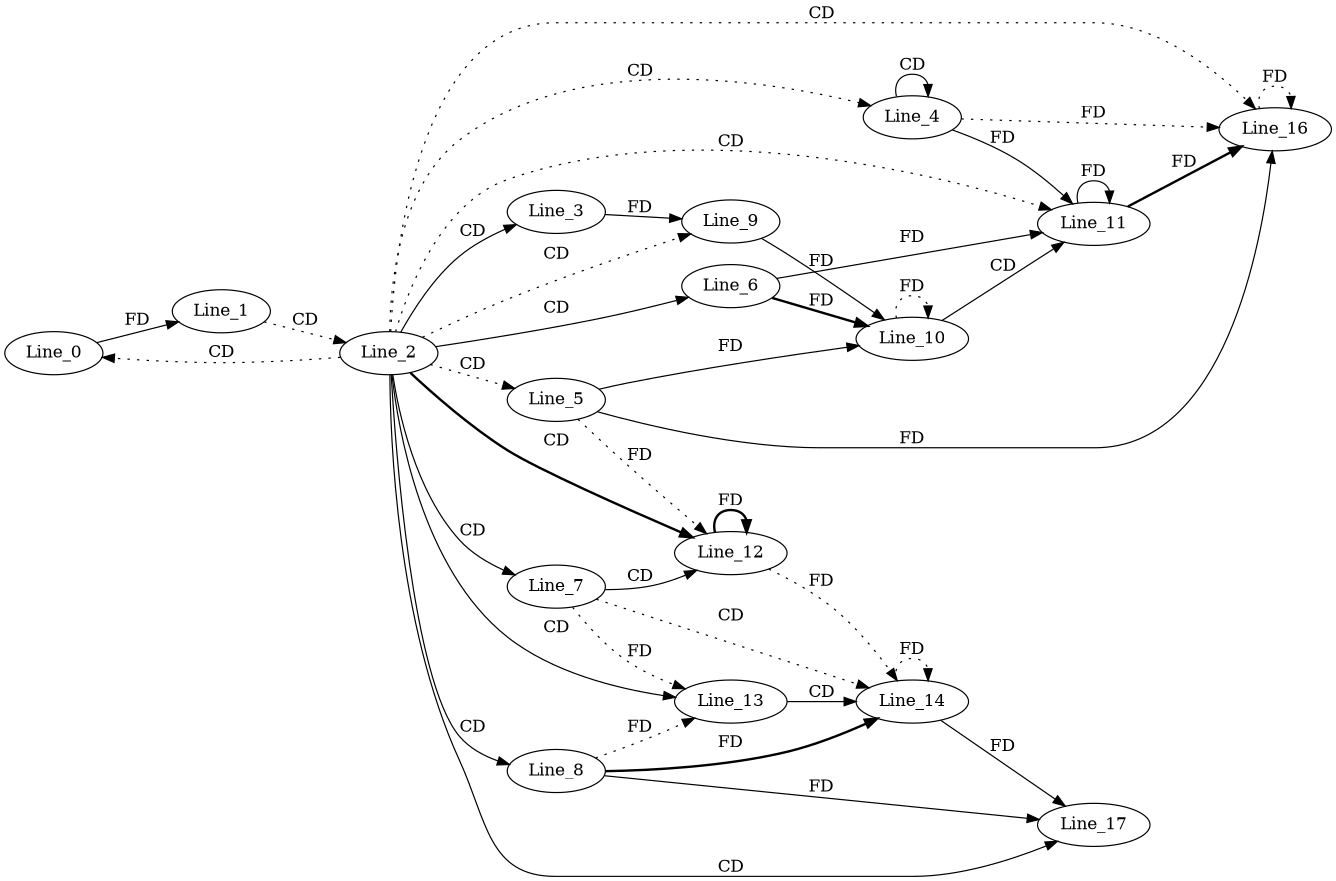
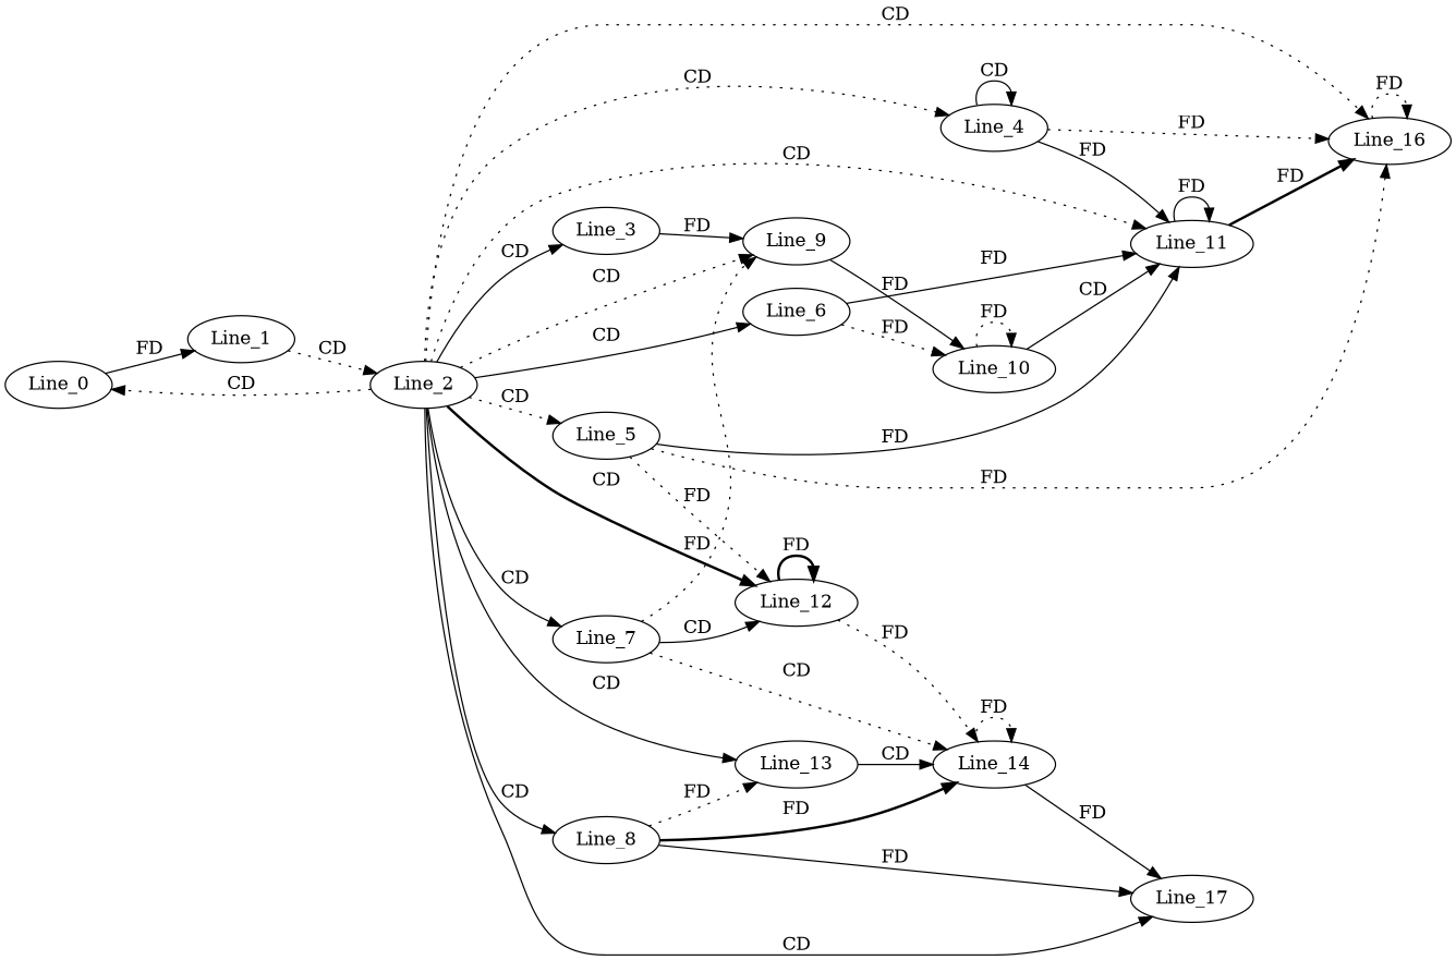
  digraph {
    rankdir=LR
    edge [style=solid]
    Line_0
    Line_1
    Line_2
    Line_3
    Line_4
    Line_5
    Line_6
    Line_7
    Line_8
    Line_9
    Line_11
    Line_12
    Line_13
    Line_16
    Line_17
    Line_10
    Line_14
    Line_0 -> Line_1 [label=FD]
    Line_1 -> Line_2 [label=CD style=dotted]
    Line_2 -> Line_0 [label=CD style=dotted]
    Line_2 -> Line_3 [label=CD]
    Line_2 -> Line_4 [label=CD style=dotted]
    Line_2 -> Line_5 [label=CD style=dotted]
    Line_2 -> Line_6 [label=CD]
    Line_2 -> Line_7 [label=CD]
    Line_2 -> Line_8 [label=CD]
    Line_2 -> Line_9 [label=CD style=dotted]
    Line_2 -> Line_11 [label=CD style=dotted]
    Line_2 -> Line_12 [label=CD style=bold]
    Line_2 -> Line_13 [label=CD]
    Line_2 -> Line_16 [label=CD style=dotted]
    Line_2 -> Line_17 [label=CD]
    Line_3 -> Line_9 [label=FD]
    Line_4 -> Line_4 [label=CD]
    Line_4 -> Line_11 [label=FD]
    Line_4 -> Line_16 [label=FD style=dotted]
-   Line_5 -> Line_10 [label=FD]
+   Line_5 -> Line_11 [label=FD]
    Line_5 -> Line_12 [label=FD style=dotted]
-   Line_5 -> Line_16 [label=FD]
+   Line_5 -> Line_16 [label=FD style=dotted]
    Line_6 -> Line_11 [label=FD]
-   Line_6 -> Line_10 [label=FD style=bold]
+   Line_6 -> Line_10 [label=FD style=dotted]
    Line_7 -> Line_12 [label=CD]
-   Line_7 -> Line_13 [label=FD style=dotted]
+   Line_7 -> Line_9 [label=FD style=dotted]
    Line_7 -> Line_14 [label=CD style=dotted]
    Line_8 -> Line_13 [label=FD style=dotted]
    Line_8 -> Line_17 [label=FD]
    Line_8 -> Line_14 [label=FD style=bold]
    Line_9 -> Line_10 [label=FD]
    Line_11 -> Line_11 [label=FD]
    Line_11 -> Line_16 [label=FD style=bold]
    Line_12 -> Line_12 [label=FD style=bold]
    Line_12 -> Line_14 [label=FD style=dotted]
    Line_13 -> Line_14 [label=CD]
    Line_16 -> Line_16 [label=FD style=dotted]
    Line_10 -> Line_11 [label=CD]
    Line_10 -> Line_10 [label=FD style=dotted]
    Line_14 -> Line_17 [label=FD]
    Line_14 -> Line_14 [label=FD style=dotted]
  }
